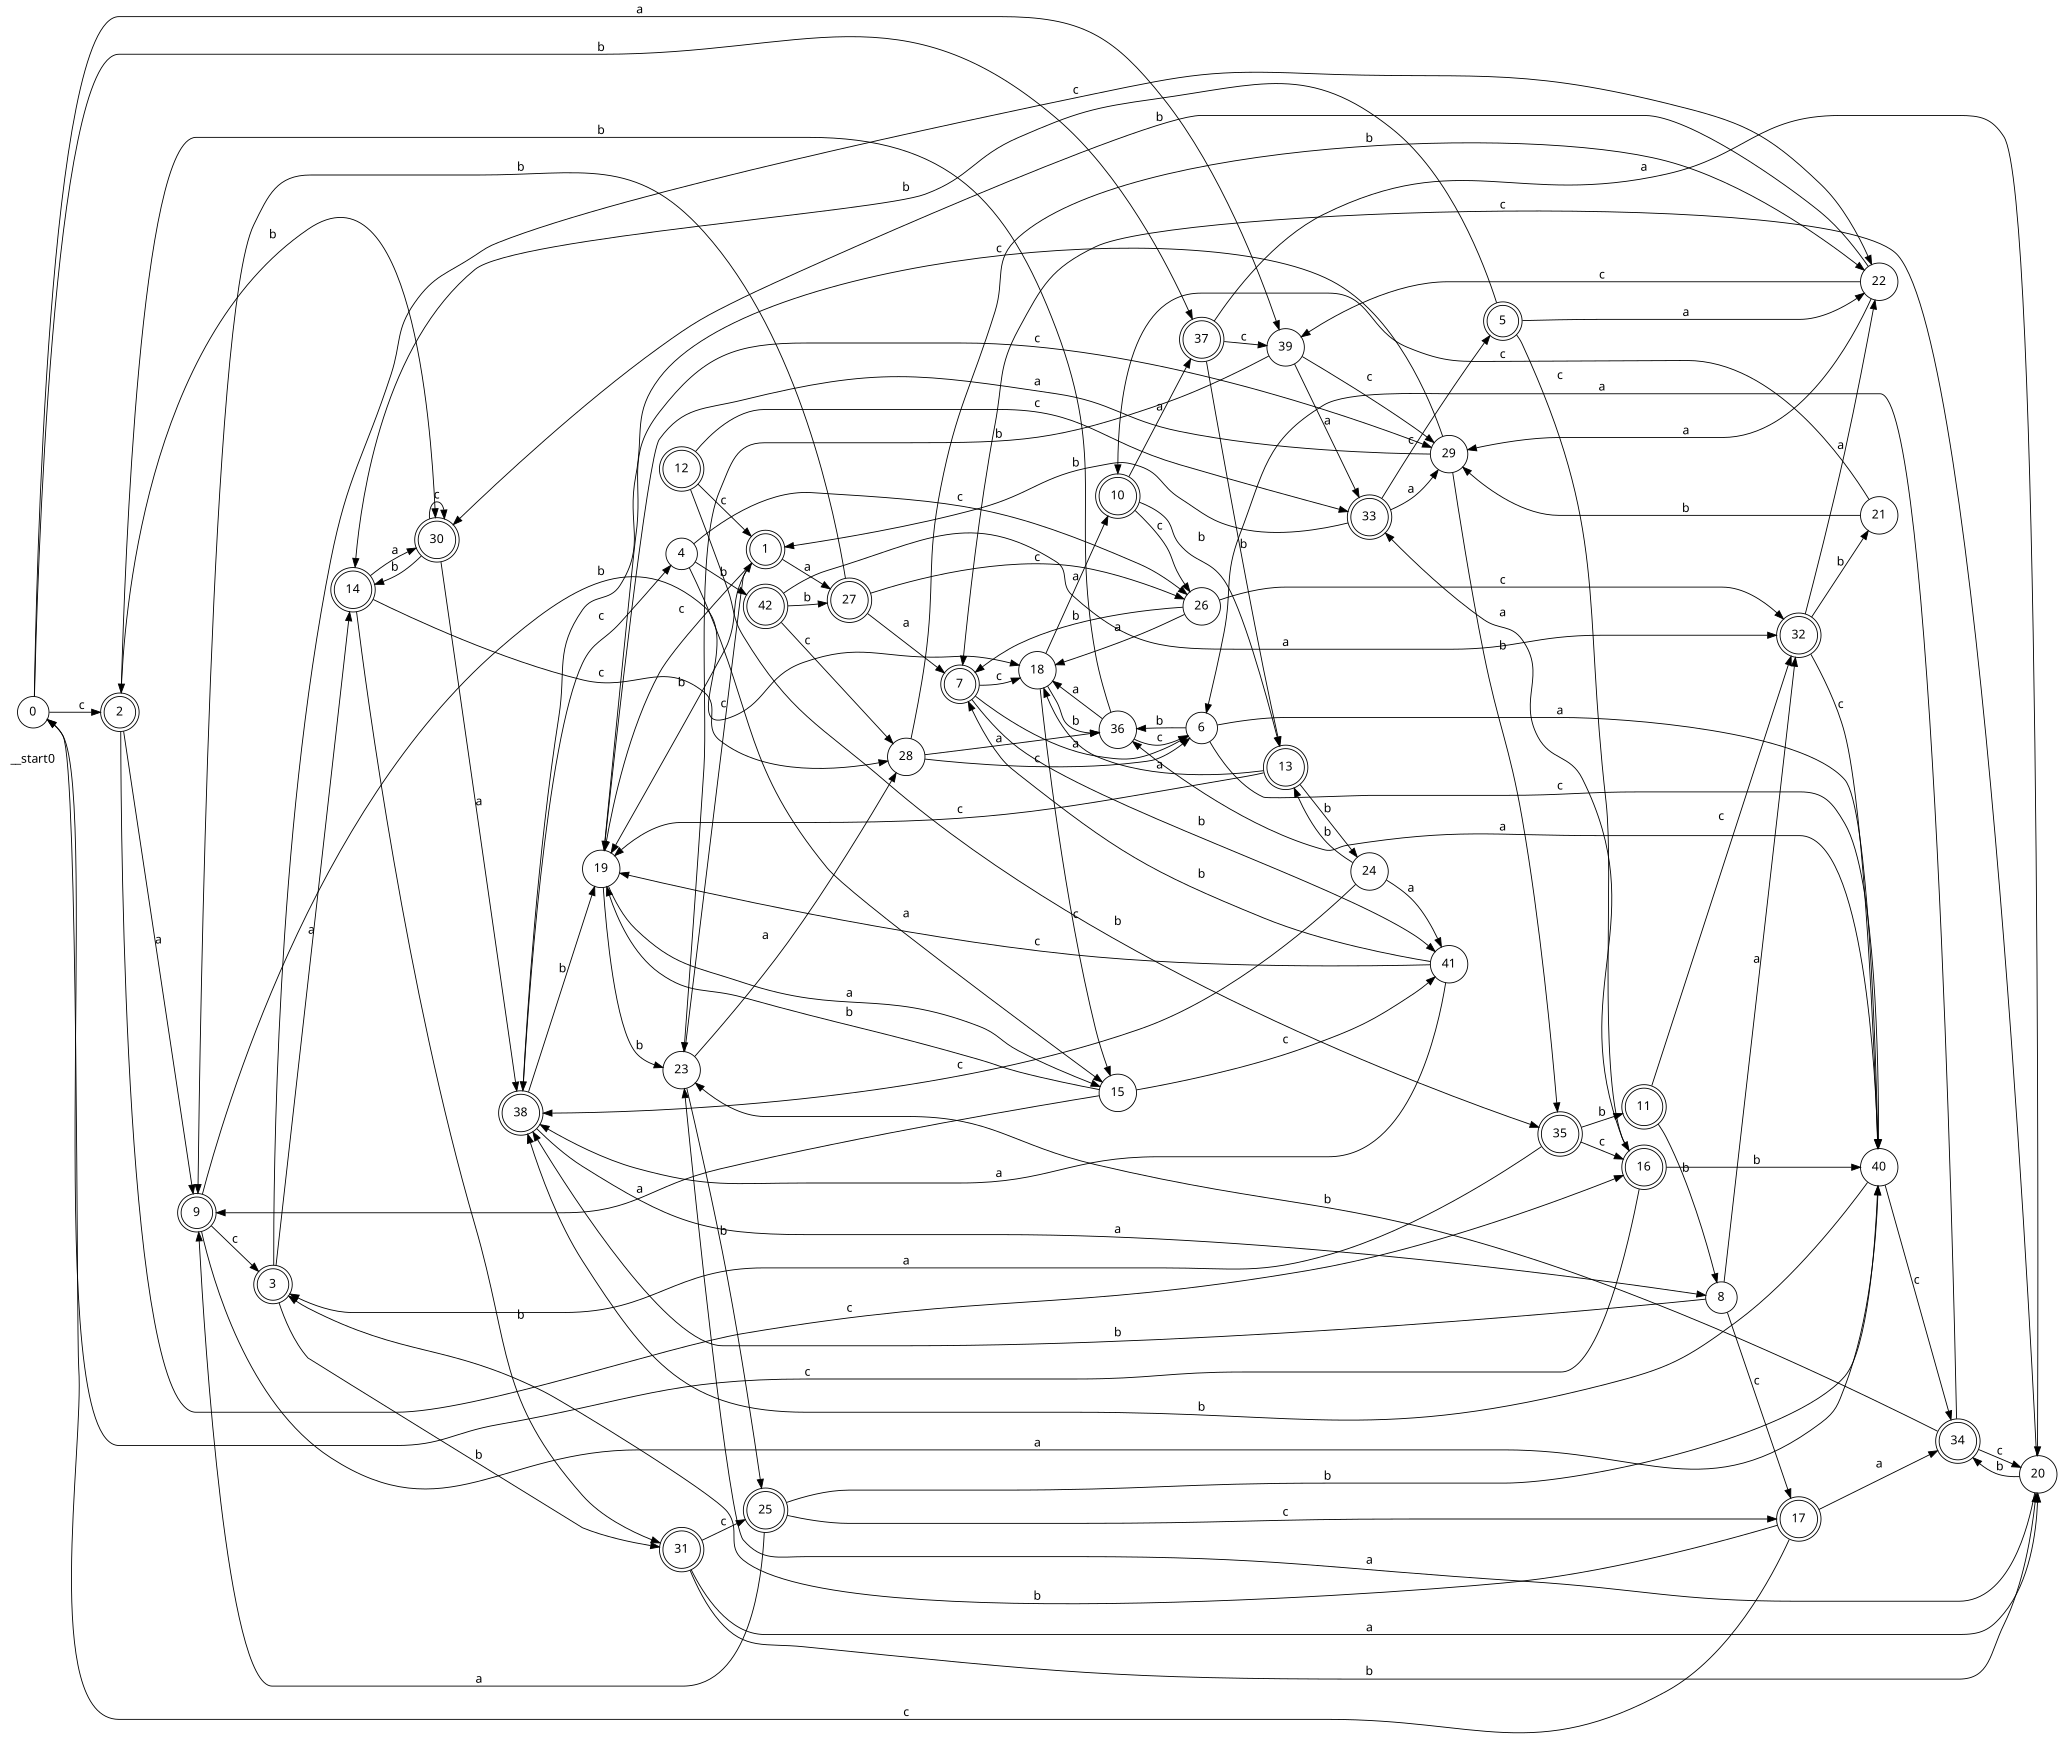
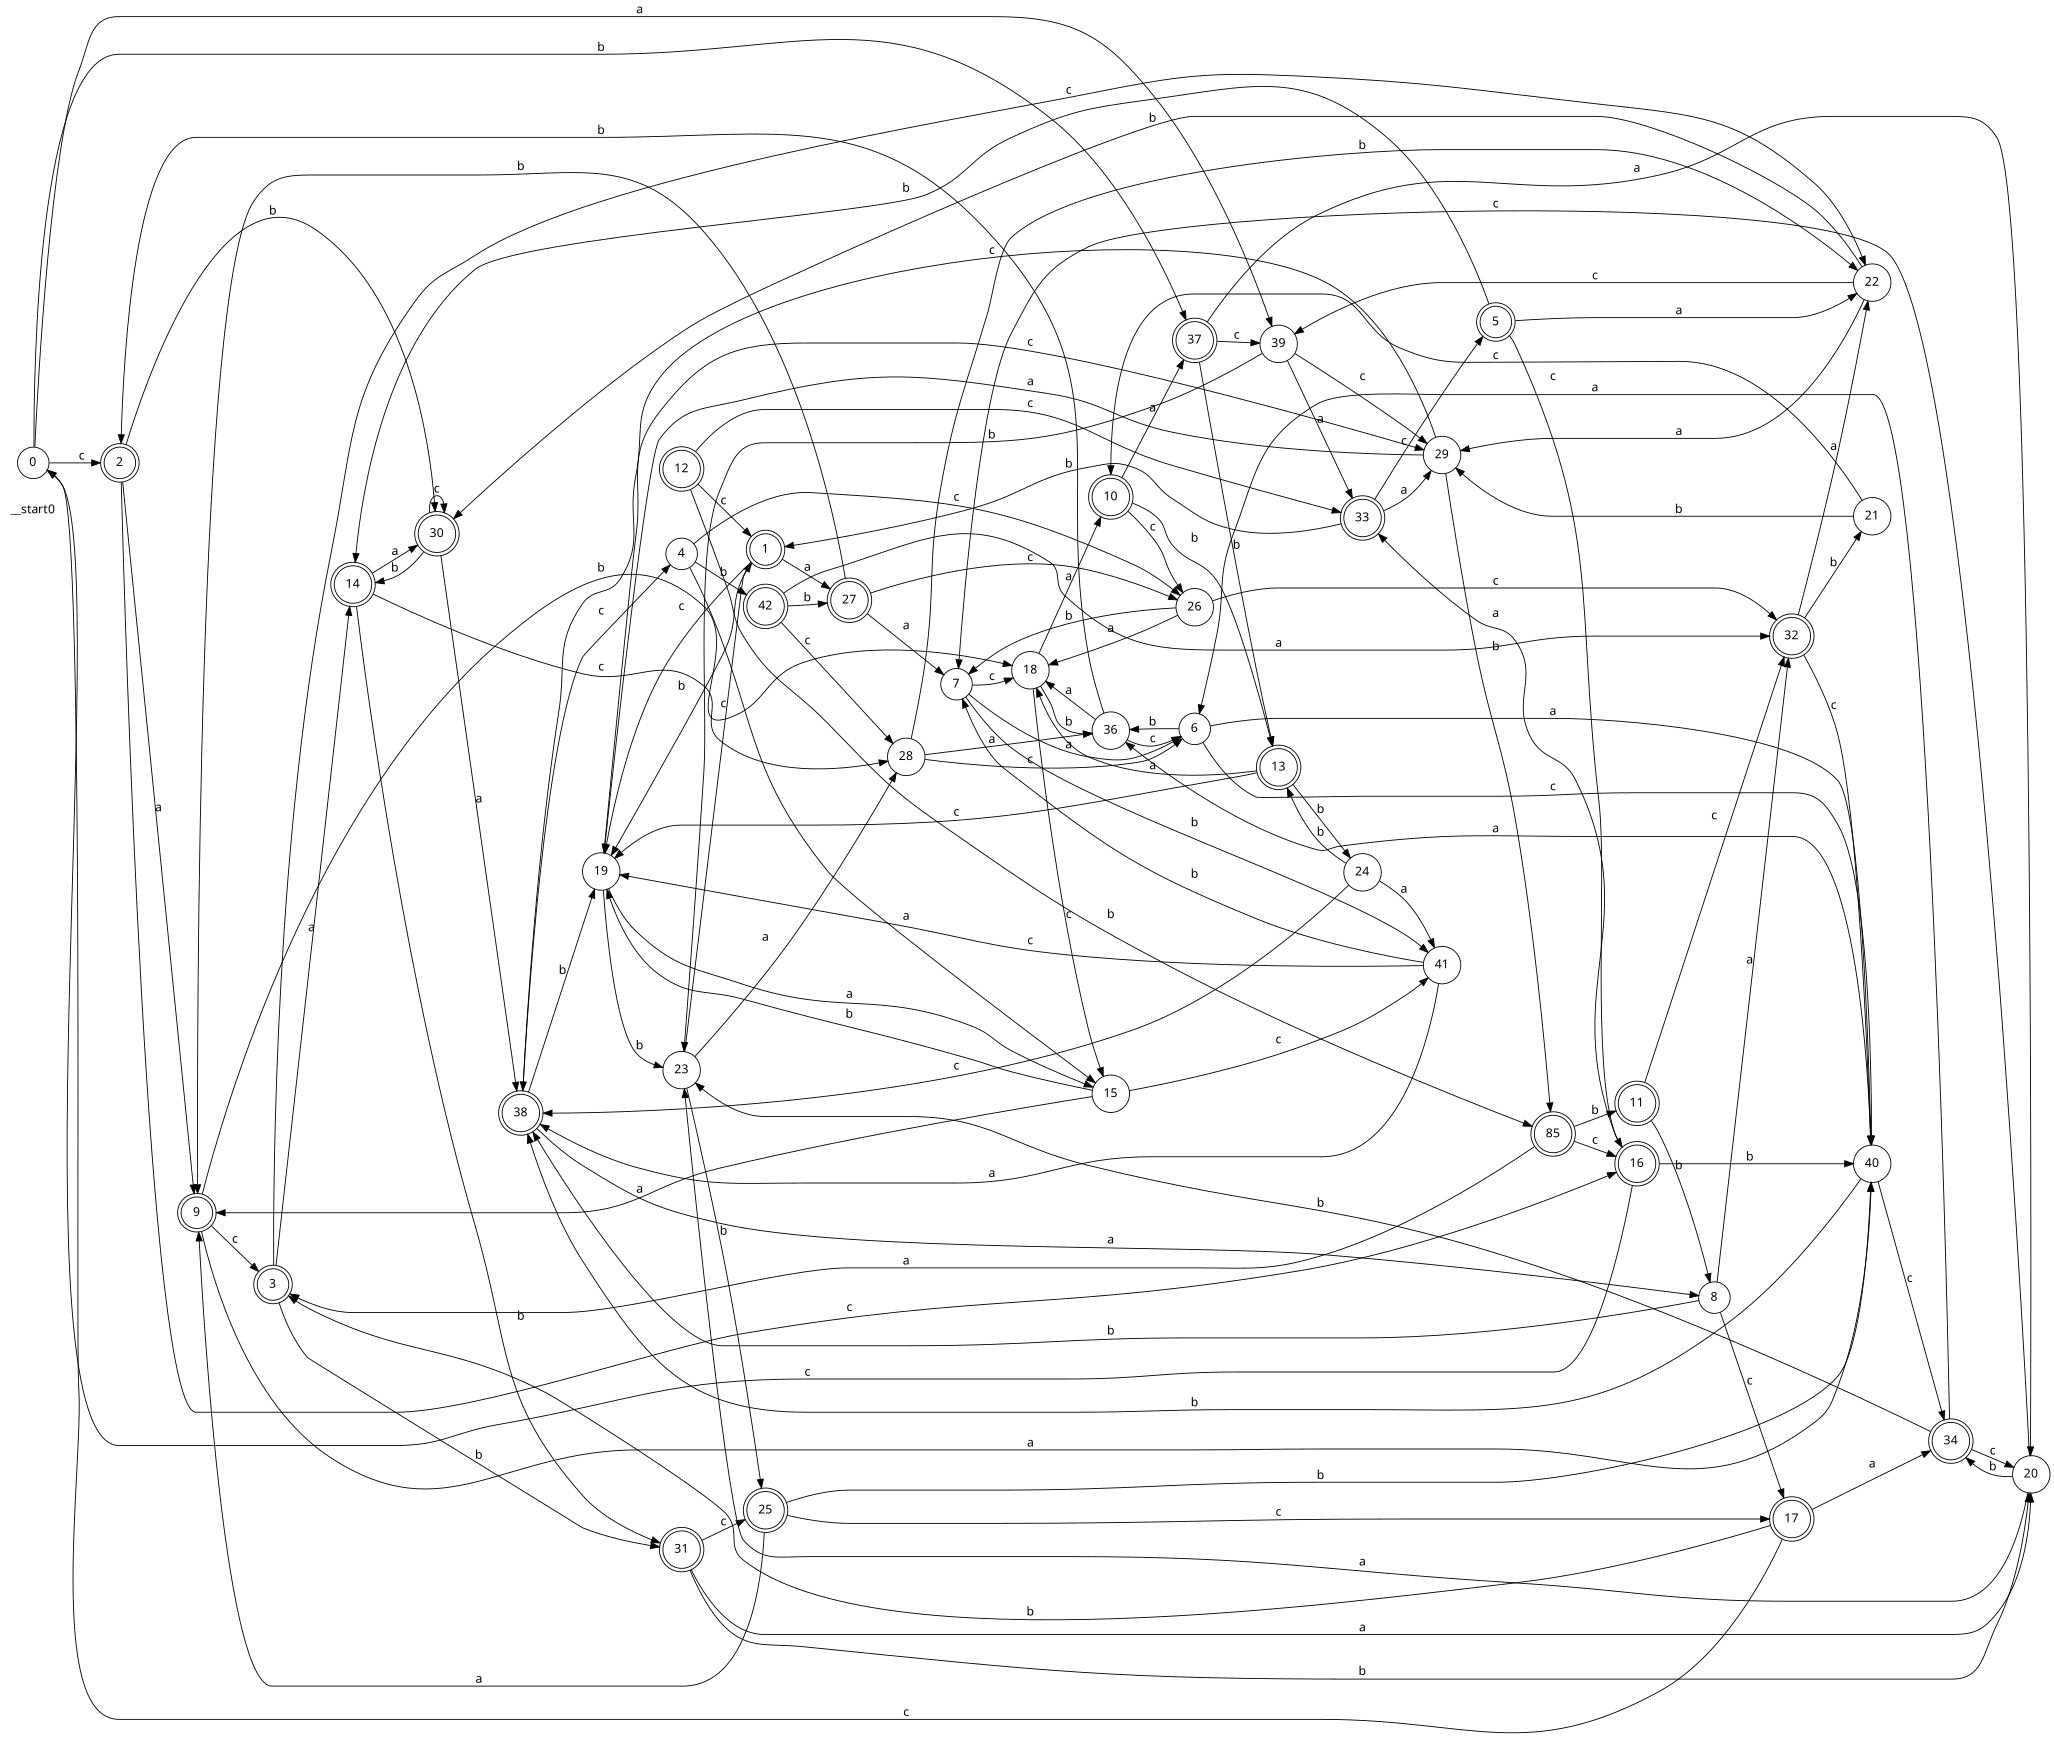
  digraph {
    fontname="Noto Sans"
    rankdir=LR
    node [fontname="Noto Sans" shape=doublecircle color=black fillcolor=white style="rounded,filled"]
    edge [fontname="Noto Sans"]
    __start0 [shape=none color="" fillcolor="" style=""]
    n2 [label=0 shape=circle style=filled]
    n3 [label=2]
    n4 [label=37]
    n5 [label=39 shape=circle style=filled]
    n6 [label=9]
    n7 [label=16]
    n8 [label=30]
    n9 [label=13]
    n10 [label=20 shape=circle style=filled]
    n11 [label=33]
    n12 [label=23 shape=circle style=filled]
    n13 [label=29 shape=circle style=filled]
    n14 [label=1]
    n15 [label=19 shape=circle style=filled]
    n16 [label=27]
    n17 [label=15 shape=circle style=filled]
    n18 [label=26 shape=circle style=filled]
-   n19 [label=7 style=filled]
+   n19 [label=7 shape=circle style=filled]
    n20 [label=3]
    n21 [label=40 shape=circle style=filled]
    n22 [label=18 shape=circle style=filled]
    n23 [label=14]
    n24 [label=38]
    n25 [label=22 shape=circle style=filled]
    n26 [label=31]
    n27 [label=28 shape=circle style=filled]
    n28 [label=25]
    n29 [label=4 shape=circle style=filled]
    n30 [label=42]
    n31 [label=41 shape=circle style=filled]
    n32 [label=32]
    n33 [label=5]
    n34 [label=6 shape=circle style=filled]
    n35 [label=36 shape=circle]
    n36 [label=34]
    n37 [label=10]
    n38 [label=8 shape=circle style=filled]
    n39 [label=17]
    n40 [label=21 shape=circle style=filled]
    n41 [label=24 shape=circle style=filled]
    n42 [label=11]
    n43 [label=12]
-   n44 [label=35]
+   n44 [label=85]
    n2 -> n3 [label=c]
    n2 -> n4 [label=b]
    n2 -> n5 [label=a]
    n3 -> n6 [label=a]
    n3 -> n7 [label=c]
    n3 -> n8 [label=b]
    n4 -> n5 [label=c]
    n4 -> n9 [label=b]
    n4 -> n10 [label=a]
    n5 -> n11 [label=a]
    n5 -> n12 [label=b]
    n5 -> n13 [label=c]
    n6 -> n20 [label=c]
    n6 -> n21 [label=a]
    n6 -> n22 [label=b]
    n7 -> n2 [label=c]
    n7 -> n11 [label=a]
    n7 -> n21 [label=b]
    n8 -> n8 [label=c]
    n8 -> n23 [label=b]
    n8 -> n24 [label=a]
    n9 -> n15 [label=c]
    n9 -> n22 [label=a]
    n9 -> n41 [label=b]
    n10 -> n12 [label=a]
    n10 -> n19 [label=c]
    n10 -> n36 [label=b]
    n11 -> n13 [label=a]
    n11 -> n14 [label=b]
    n11 -> n33 [label=c]
    n12 -> n14 [label=c]
    n12 -> n27 [label=a]
    n12 -> n28 [label=b]
    n13 -> n15 [label=a]
    n13 -> n24 [label=c]
    n13 -> n44 [label=b]
    n14 -> n15 [label=b]
    n14 -> n15 [label=c]
    n14 -> n16 [label=a]
    n15 -> n12 [label=b]
    n15 -> n13 [label=c]
    n15 -> n17 [label=a]
    n16 -> n6 [label=b]
    n16 -> n18 [label=c]
    n16 -> n19 [label=a]
    n17 -> n6 [label=a]
    n17 -> n15 [label=b]
    n17 -> n31 [label=c]
    n18 -> n19 [label=b]
    n18 -> n22 [label=a]
    n18 -> n32 [label=c]
    n19 -> n22 [label=c]
    n19 -> n31 [label=b]
    n19 -> n34 [label=a]
    n20 -> n23 [label=a]
    n20 -> n25 [label=c]
    n20 -> n26 [label=b]
    n21 -> n24 [label=b]
    n21 -> n35 [label=a]
    n21 -> n36 [label=c]
    n22 -> n17 [label=c]
    n22 -> n35 [label=b]
    n22 -> n37 [label=a]
    n23 -> n8 [label=a]
    n23 -> n26 [label=b]
    n23 -> n27 [label=c]
    n24 -> n15 [label=b]
    n24 -> n29 [label=c]
    n24 -> n38 [label=a]
    n25 -> n5 [label=c]
    n25 -> n8 [label=b]
    n25 -> n13 [label=a]
    n26 -> n10 [label=a]
    n26 -> n10 [label=b]
    n26 -> n28 [label=c]
    n27 -> n25 [label=b]
    n27 -> n34 [label=c]
    n27 -> n35 [label=a]
    n28 -> n6 [label=a]
    n28 -> n21 [label=b]
    n28 -> n39 [label=c]
    n29 -> n17 [label=a]
    n29 -> n18 [label=c]
    n29 -> n30 [label=b]
    n30 -> n16 [label=b]
    n30 -> n27 [label=c]
    n30 -> n32 [label=a]
    n31 -> n15 [label=c]
    n31 -> n19 [label=b]
    n31 -> n24 [label=a]
    n32 -> n21 [label=c]
    n32 -> n25 [label=a]
    n32 -> n40 [label=b]
    n33 -> n7 [label=c]
    n33 -> n23 [label=b]
    n33 -> n25 [label=a]
    n34 -> n21 [label=a]
    n34 -> n21 [label=c]
    n34 -> n35 [label=b]
    n35 -> n3 [label=b]
    n35 -> n22 [label=a]
    n35 -> n34 [label=c]
    n36 -> n10 [label=c]
    n36 -> n12 [label=b]
    n36 -> n34 [label=a]
    n37 -> n4 [label=a]
    n37 -> n9 [label=b]
    n37 -> n18 [label=c]
    n38 -> n24 [label=b]
    n38 -> n32 [label=a]
    n38 -> n39 [label=c]
    n39 -> n2 [label=c]
    n39 -> n20 [label=b]
    n39 -> n36 [label=a]
    n40 -> n13 [label=b]
    n40 -> n37 [label=c]
    n41 -> n9 [label=b]
    n41 -> n24 [label=c]
    n41 -> n31 [label=a]
    n42 -> n32 [label=c]
    n42 -> n38 [label=b]
    n43 -> n11 [label=c]
    n43 -> n14 [label=c]
    n43 -> n44 [label=b]
    n44 -> n7 [label=c]
    n44 -> n20 [label=a]
    n44 -> n42 [label=b]
  }
